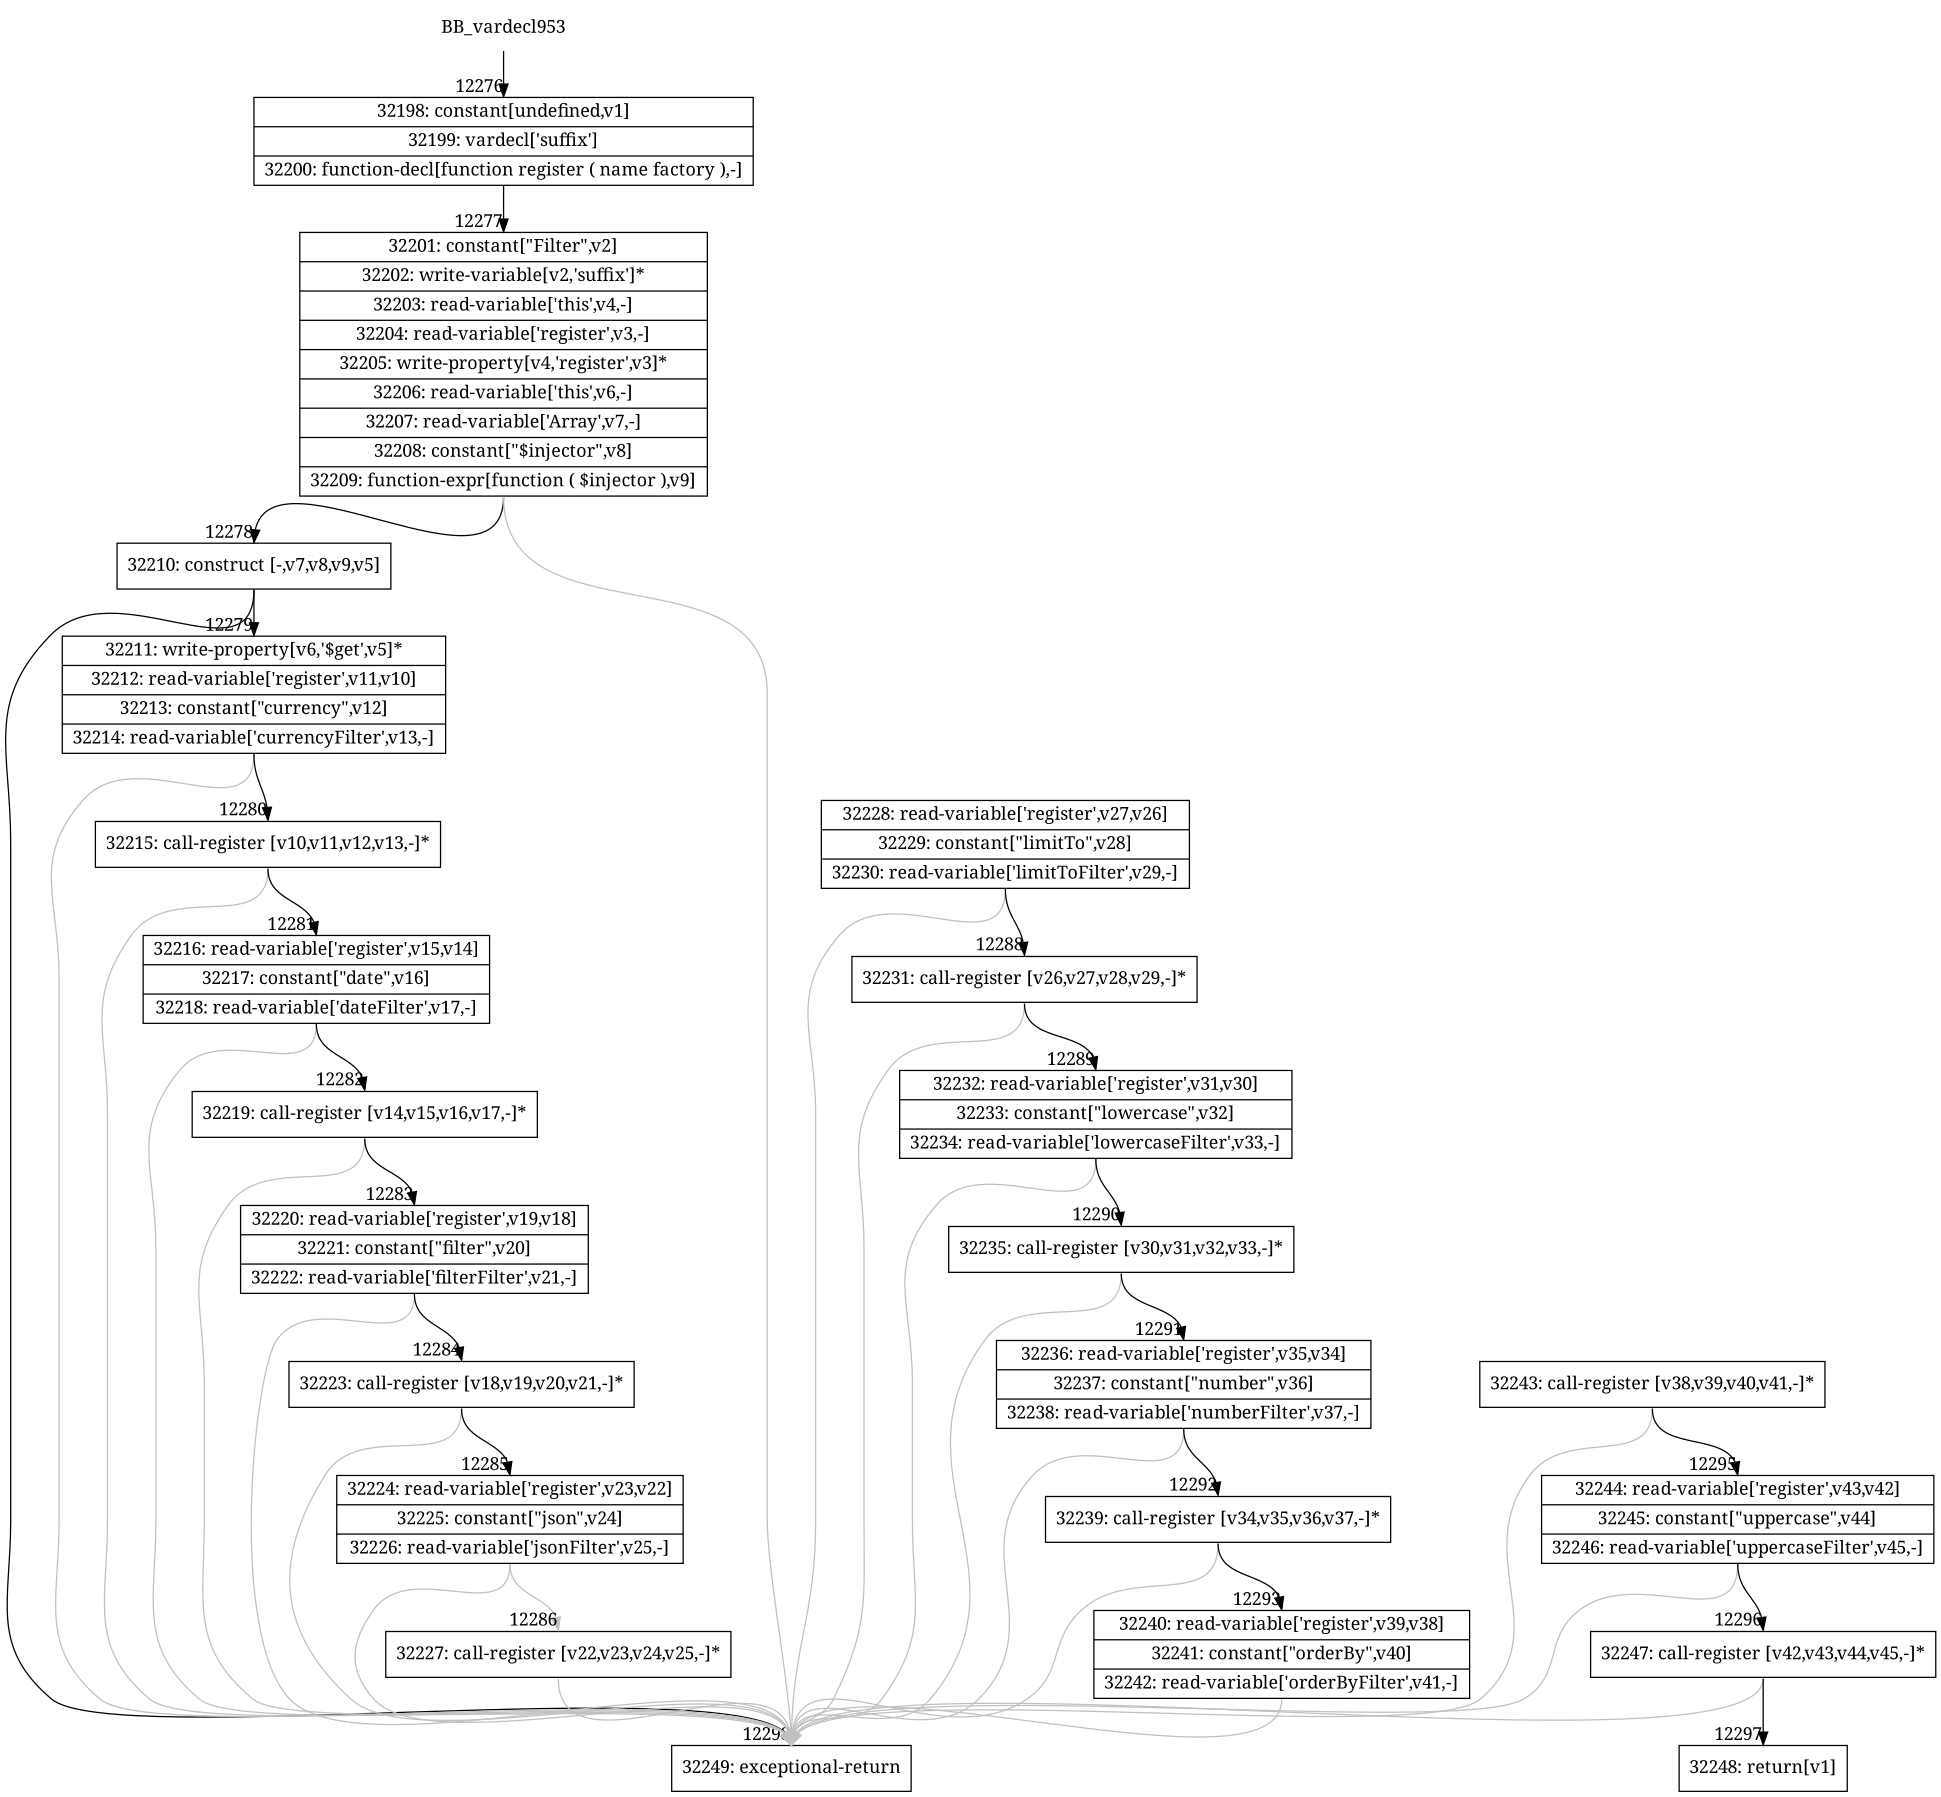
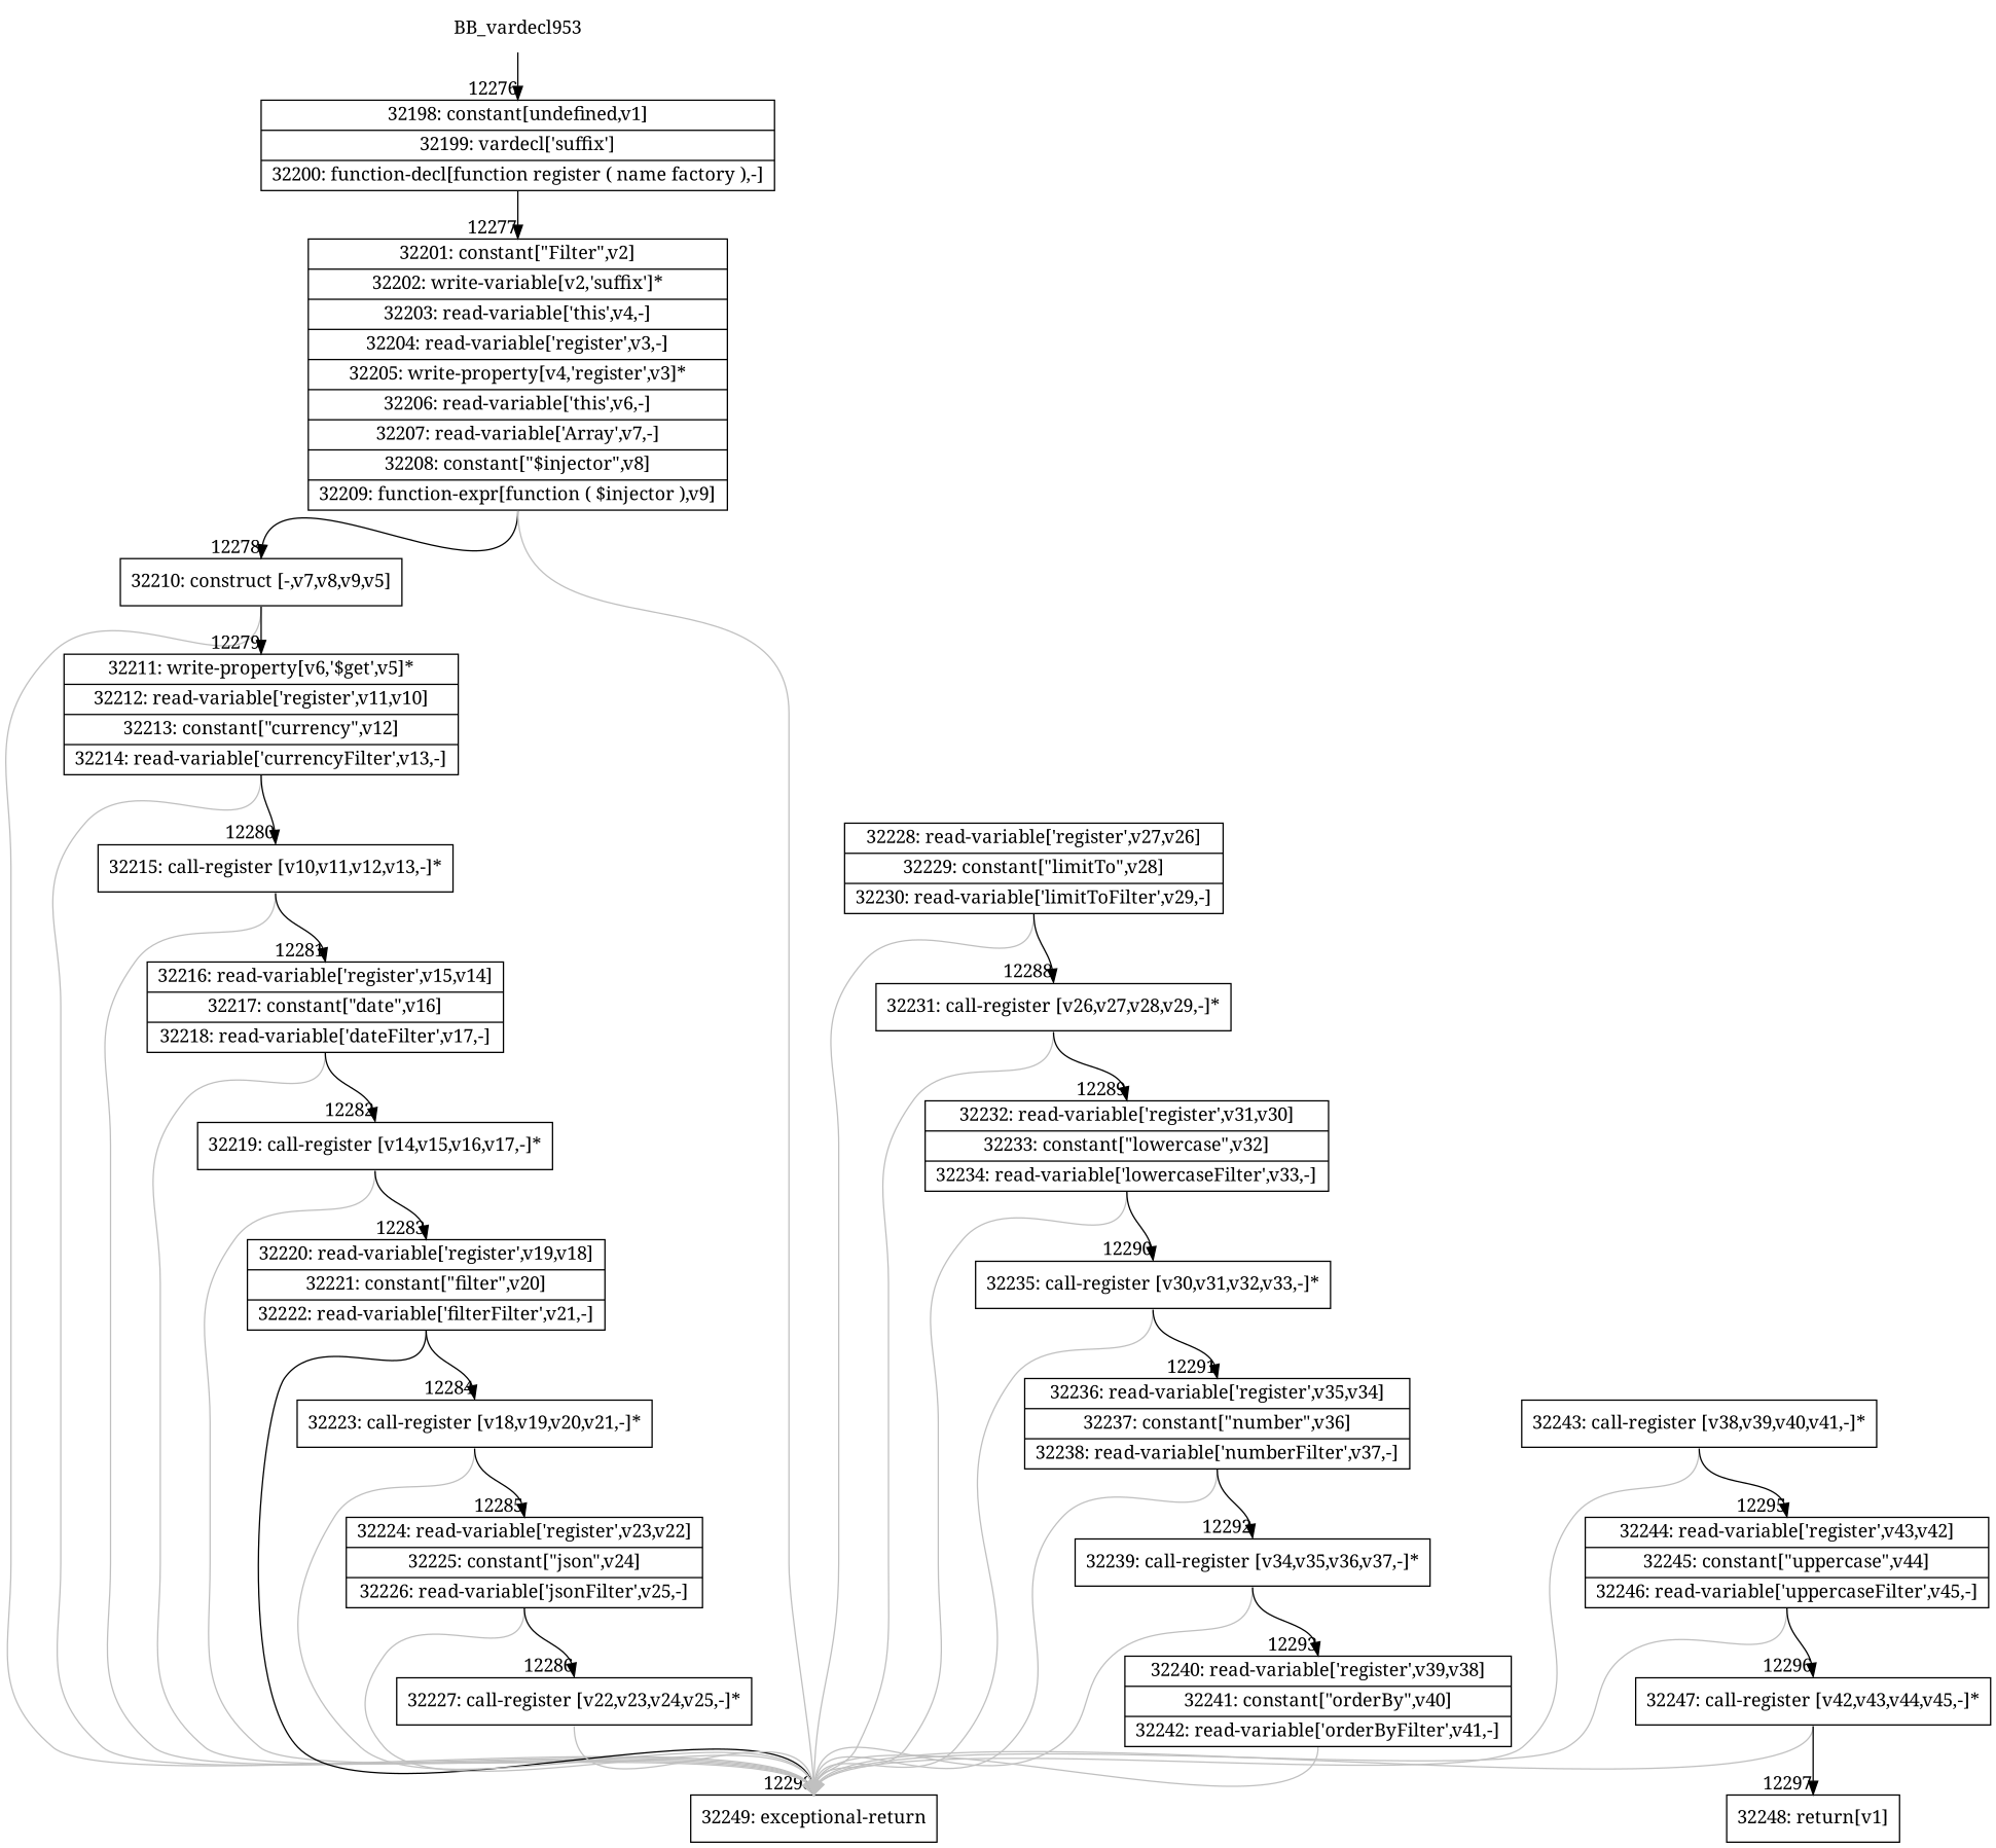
  digraph {
    fontname="Noto Serif"
    rankdir=TD
    node [fontname="Noto Serif" shape=record]
    edge [fontname="Noto Serif" headport=n tailport=s]
    n1 [label=BB_vardecl953 shape=none]
    n2 [label="{32198: constant[undefined,v1]|32199: vardecl['suffix']|32200: function-decl[function register ( name factory ),-]}"]
    n3 [label="{32201: constant[\"Filter\",v2]|32202: write-variable[v2,'suffix']*|32203: read-variable['this',v4,-]|32204: read-variable['register',v3,-]|32205: write-property[v4,'register',v3]*|32206: read-variable['this',v6,-]|32207: read-variable['Array',v7,-]|32208: constant[\"$injector\",v8]|32209: function-expr[function ( $injector ),v9]}"]
    n4 [label="{32210: construct [-,v7,v8,v9,v5]}"]
    n5 [label="{32249: exceptional-return}"]
    n6 [label="{32211: write-property[v6,'$get',v5]*|32212: read-variable['register',v11,v10]|32213: constant[\"currency\",v12]|32214: read-variable['currencyFilter',v13,-]}"]
    n7 [label="{32215: call-register [v10,v11,v12,v13,-]*}"]
    n8 [label="{32216: read-variable['register',v15,v14]|32217: constant[\"date\",v16]|32218: read-variable['dateFilter',v17,-]}"]
    n9 [label="{32219: call-register [v14,v15,v16,v17,-]*}"]
    n10 [label="{32220: read-variable['register',v19,v18]|32221: constant[\"filter\",v20]|32222: read-variable['filterFilter',v21,-]}"]
    n11 [label="{32223: call-register [v18,v19,v20,v21,-]*}"]
    n12 [label="{32224: read-variable['register',v23,v22]|32225: constant[\"json\",v24]|32226: read-variable['jsonFilter',v25,-]}"]
    n13 [label="{32227: call-register [v22,v23,v24,v25,-]*}"]
    n14 [label="{32228: read-variable['register',v27,v26]|32229: constant[\"limitTo\",v28]|32230: read-variable['limitToFilter',v29,-]}"]
    n15 [label="{32231: call-register [v26,v27,v28,v29,-]*}"]
    n16 [label="{32232: read-variable['register',v31,v30]|32233: constant[\"lowercase\",v32]|32234: read-variable['lowercaseFilter',v33,-]}"]
    n17 [label="{32235: call-register [v30,v31,v32,v33,-]*}"]
    n18 [label="{32236: read-variable['register',v35,v34]|32237: constant[\"number\",v36]|32238: read-variable['numberFilter',v37,-]}"]
    n19 [label="{32239: call-register [v34,v35,v36,v37,-]*}"]
    n20 [label="{32240: read-variable['register',v39,v38]|32241: constant[\"orderBy\",v40]|32242: read-variable['orderByFilter',v41,-]}"]
    n21 [label="{32243: call-register [v38,v39,v40,v41,-]*}"]
    n22 [label="{32244: read-variable['register',v43,v42]|32245: constant[\"uppercase\",v44]|32246: read-variable['uppercaseFilter',v45,-]}"]
    n23 [label="{32247: call-register [v42,v43,v44,v45,-]*}"]
    n24 [label="{32248: return[v1]}"]
    n1 -> n2 [headlabel="    12276"]
    n2 -> n3 [headlabel="      12277"]
    n3 -> n4 [headlabel="      12278"]
    n3 -> n5 [color=gray headlabel="      12298"]
-   n4 -> n5 [color=black]
+   n4 -> n5 [color=gray]
    n4 -> n6 [headlabel="      12279"]
    n6 -> n5 [color=gray]
    n6 -> n7 [headlabel="      12280"]
    n7 -> n5 [color=gray]
    n7 -> n8 [headlabel="      12281"]
    n8 -> n5 [color=gray]
    n8 -> n9 [headlabel="      12282"]
    n9 -> n5 [color=gray]
    n9 -> n10 [headlabel="      12283"]
-   n10 -> n5 [color=gray]
+   n10 -> n5 [color=black]
    n10 -> n11 [headlabel="      12284"]
    n11 -> n5 [color=gray]
    n11 -> n12 [headlabel="      12285"]
    n12 -> n5 [color=gray]
-   n12 -> n13 [headlabel="      12286" color=gray]
+   n12 -> n13 [headlabel="      12286"]
    n13 -> n5 [color=gray]
    n14 -> n5 [color=gray]
    n14 -> n15 [headlabel="      12288"]
    n15 -> n5 [color=gray]
    n15 -> n16 [headlabel="      12289"]
    n16 -> n5 [color=gray]
    n16 -> n17 [headlabel="      12290"]
    n17 -> n5 [color=gray]
    n17 -> n18 [headlabel="      12291"]
    n18 -> n5 [color=gray]
    n18 -> n19 [headlabel="      12292"]
    n19 -> n5 [color=gray]
    n19 -> n20 [headlabel="      12293"]
    n20 -> n5 [color=gray]
    n21 -> n5 [color=gray]
    n21 -> n22 [headlabel="      12295"]
    n22 -> n5 [color=gray]
    n22 -> n23 [headlabel="      12296"]
    n23 -> n5 [color=gray]
    n23 -> n24 [headlabel="      12297"]
  }
